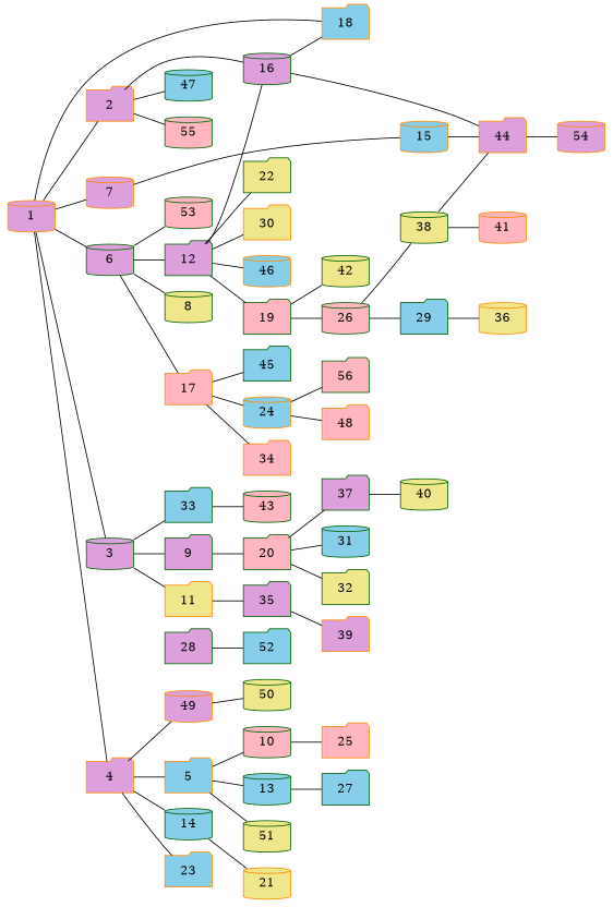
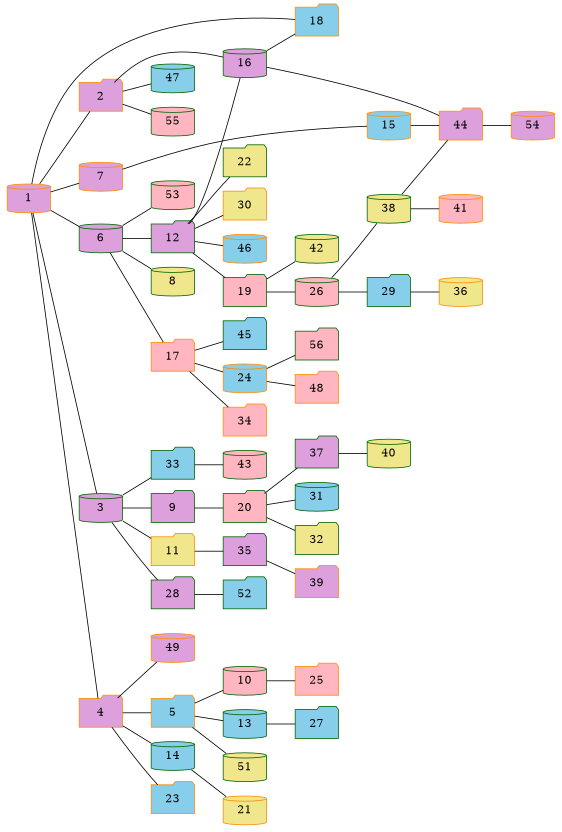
  graph {
    rankdir=LR
    node [color=darkgreen fillcolor=plum shape=cylinder style=filled]
    1 [color=darkorange]
    2 [color=darkorange shape=folder]
    3
    4 [color=darkorange shape=folder]
    6
    7 [color=darkorange]
    18 [color=darkorange fillcolor=skyblue shape=folder]
    16
    47 [fillcolor=skyblue]
    55 [fillcolor=lightpink]
    9 [shape=folder]
    11 [color=darkorange fillcolor=khaki shape=folder]
    28 [shape=folder]
    33 [fillcolor=skyblue shape=folder]
    5 [color=darkorange fillcolor=skyblue shape=folder]
    14 [fillcolor=skyblue]
    23 [color=darkorange fillcolor=skyblue shape=folder]
    49 [color=darkorange]
    8 [fillcolor=khaki]
    12 [shape=folder]
    17 [color=darkorange fillcolor=lightpink shape=folder]
    53 [fillcolor=lightpink]
    15 [color=darkorange fillcolor=skyblue]
    44 [color=darkorange shape=folder]
    20 [fillcolor=lightpink shape=folder]
    35 [shape=folder]
    52 [fillcolor=skyblue shape=folder]
    43 [fillcolor=lightpink]
    10 [fillcolor=lightpink]
    13 [fillcolor=skyblue]
    51 [fillcolor=khaki]
    21 [color=darkorange fillcolor=khaki]
-   50 [fillcolor=khaki]
    25 [color=darkorange fillcolor=lightpink shape=folder]
    27 [fillcolor=skyblue shape=folder]
    19 [fillcolor=lightpink shape=folder]
    22 [fillcolor=khaki shape=folder]
    30 [color=darkorange fillcolor=khaki shape=folder]
    46 [color=darkorange fillcolor=skyblue]
    24 [color=darkorange fillcolor=skyblue]
    34 [color=darkorange fillcolor=lightpink shape=folder]
    45 [fillcolor=skyblue shape=folder]
    31 [fillcolor=skyblue]
    32 [fillcolor=khaki shape=folder]
    37 [shape=folder]
    39 [color=darkorange shape=folder]
    26 [fillcolor=lightpink]
    42 [fillcolor=khaki]
    54 [color=darkorange]
    48 [color=darkorange fillcolor=lightpink shape=folder]
    56 [fillcolor=lightpink shape=folder]
    29 [fillcolor=skyblue shape=folder]
    38 [fillcolor=khaki]
    40 [fillcolor=khaki]
    36 [color=darkorange fillcolor=khaki]
    41 [color=darkorange fillcolor=lightpink]
    1 -- 2
    1 -- 3
    1 -- 4
    1 -- 6
    1 -- 7
    1 -- 18
    2 -- 16
    2 -- 47
    2 -- 55
    3 -- 9
    3 -- 11
+   3 -- 28
    3 -- 33
    4 -- 5
    4 -- 14
    4 -- 23
    4 -- 49
    6 -- 8
    6 -- 12
    6 -- 17
    6 -- 53
    7 -- 15
    16 -- 18
    16 -- 44
    9 -- 20
    11 -- 35
    28 -- 52
    33 -- 43
    5 -- 10
    5 -- 13
    5 -- 51
    14 -- 21
-   49 -- 50
    12 -- 16
    12 -- 19
    12 -- 22
    12 -- 30
    12 -- 46
    17 -- 24
    17 -- 34
    17 -- 45
    15 -- 44
    44 -- 54
    20 -- 31
    20 -- 32
    20 -- 37
    35 -- 39
    10 -- 25
    13 -- 27
    19 -- 26
    19 -- 42
    24 -- 48
    24 -- 56
    37 -- 40
    26 -- 29
    26 -- 38
    29 -- 36
    38 -- 44
    38 -- 41
  }
